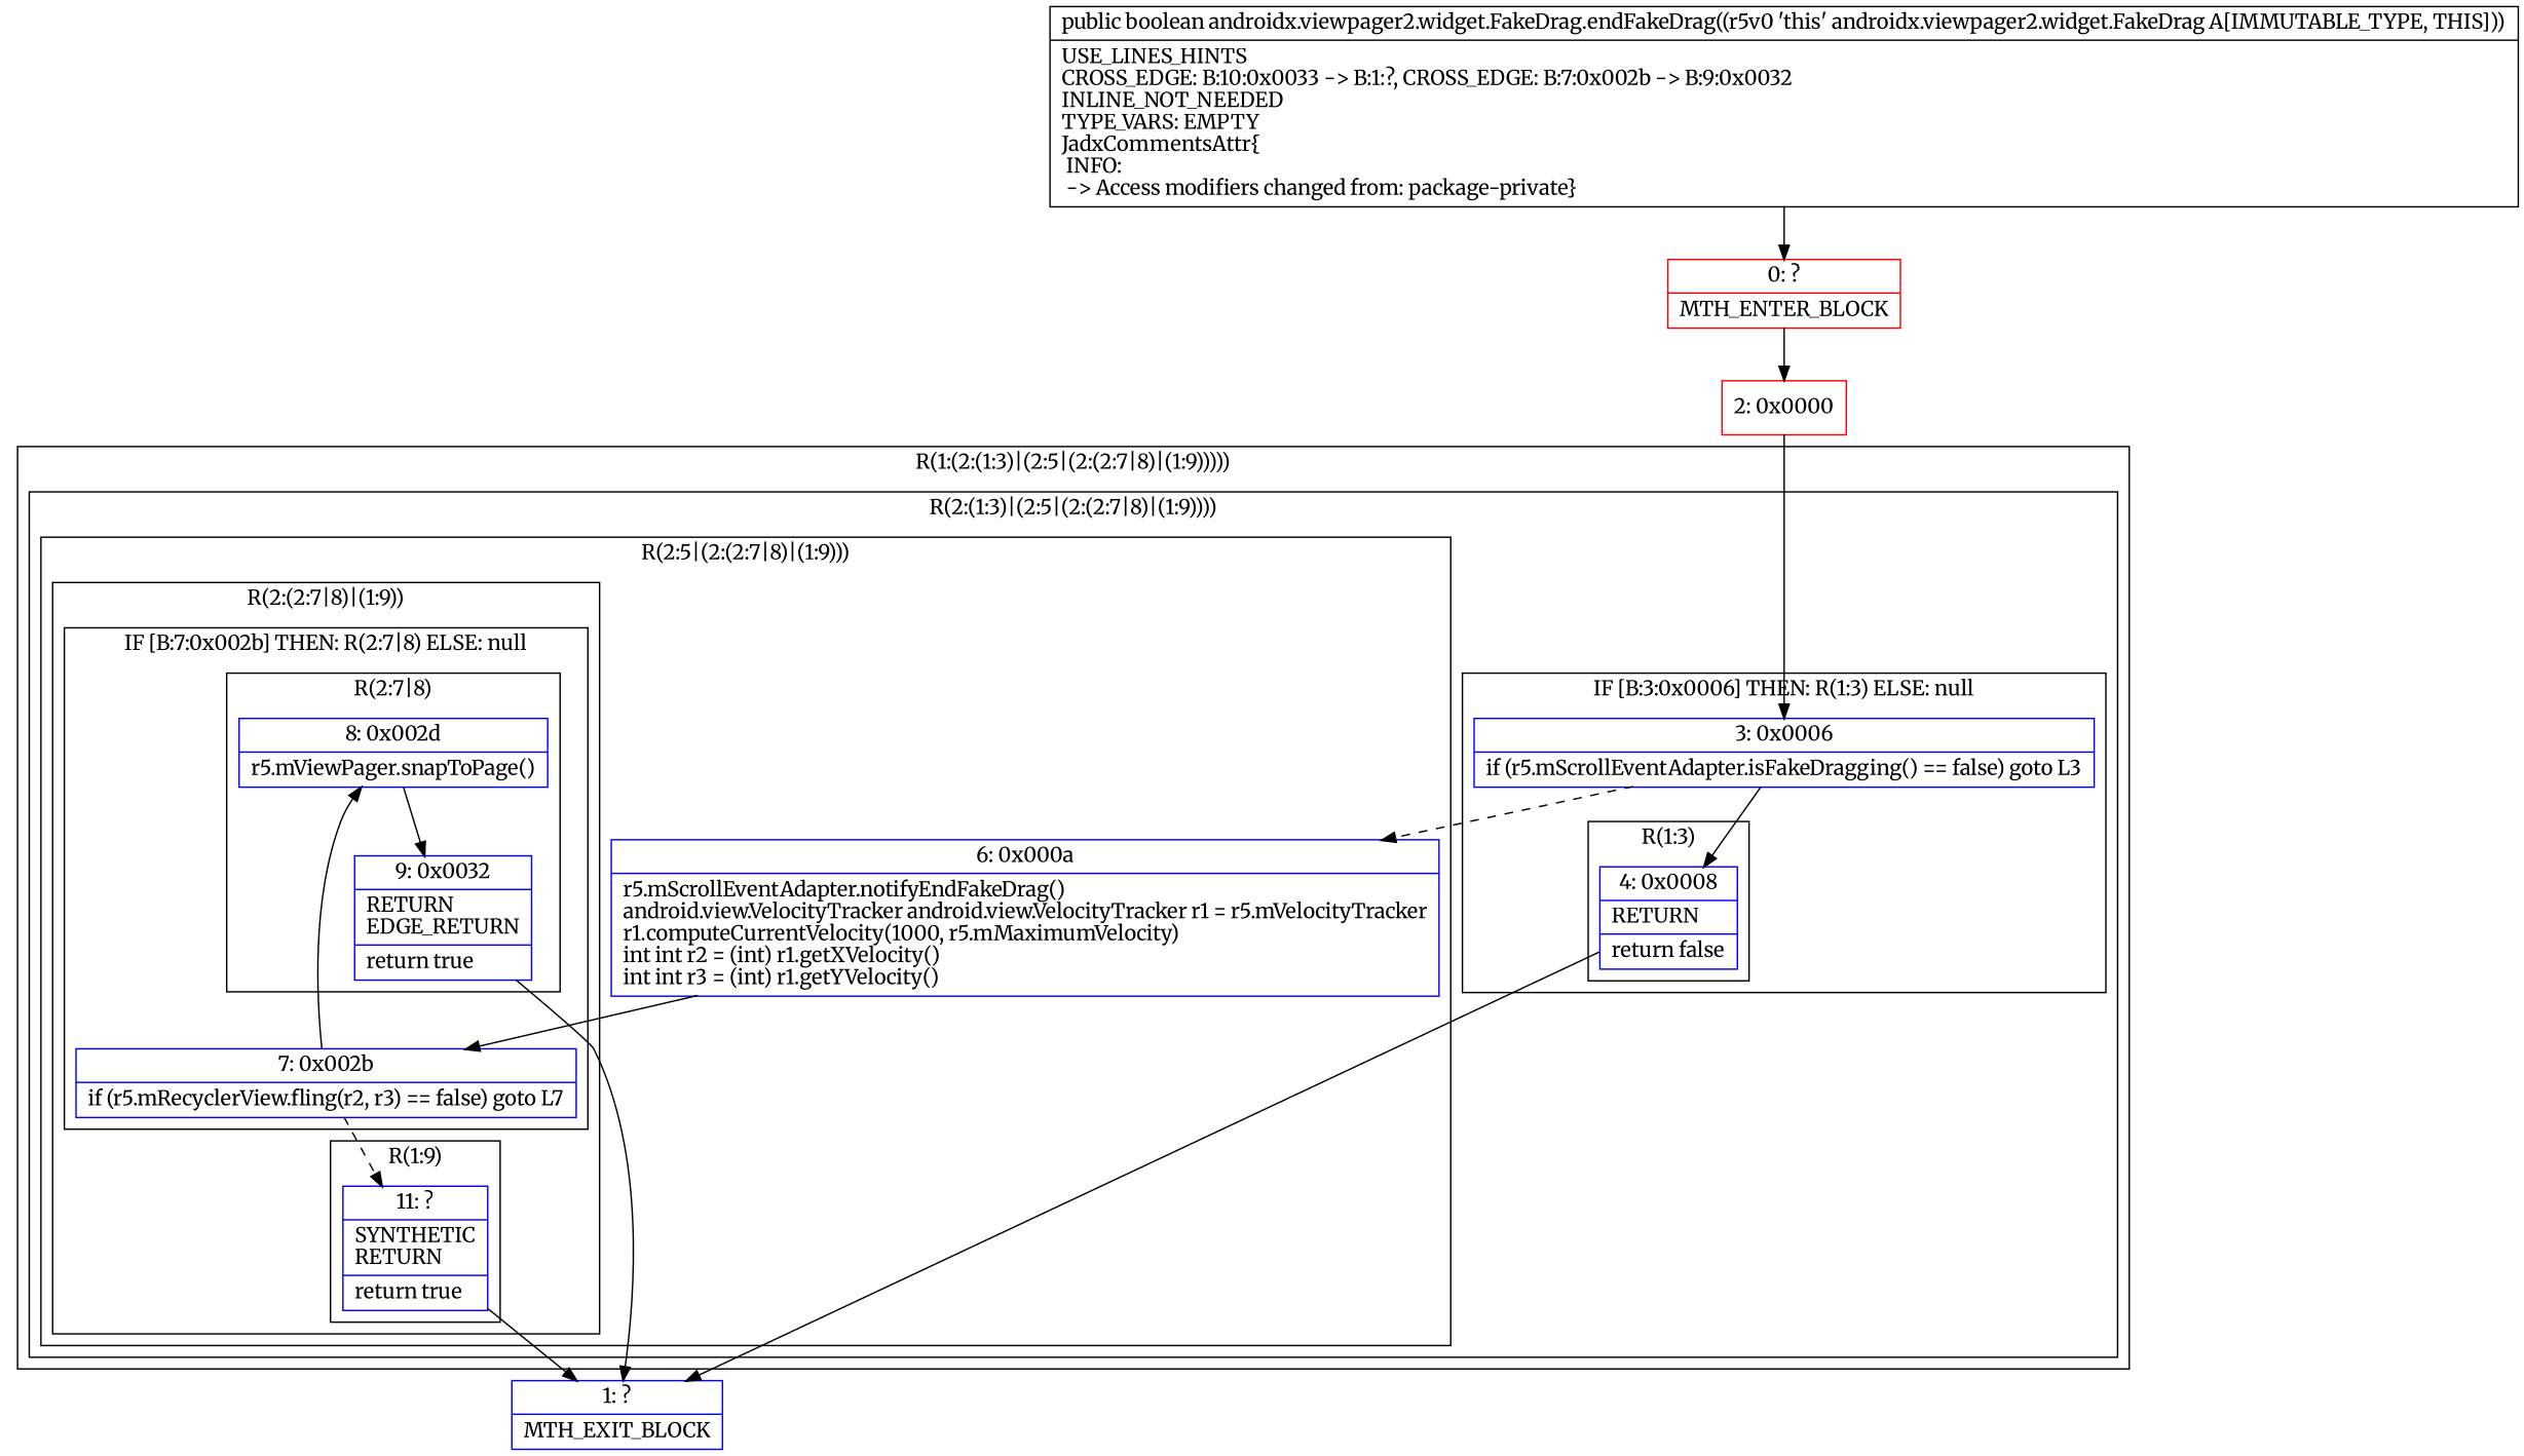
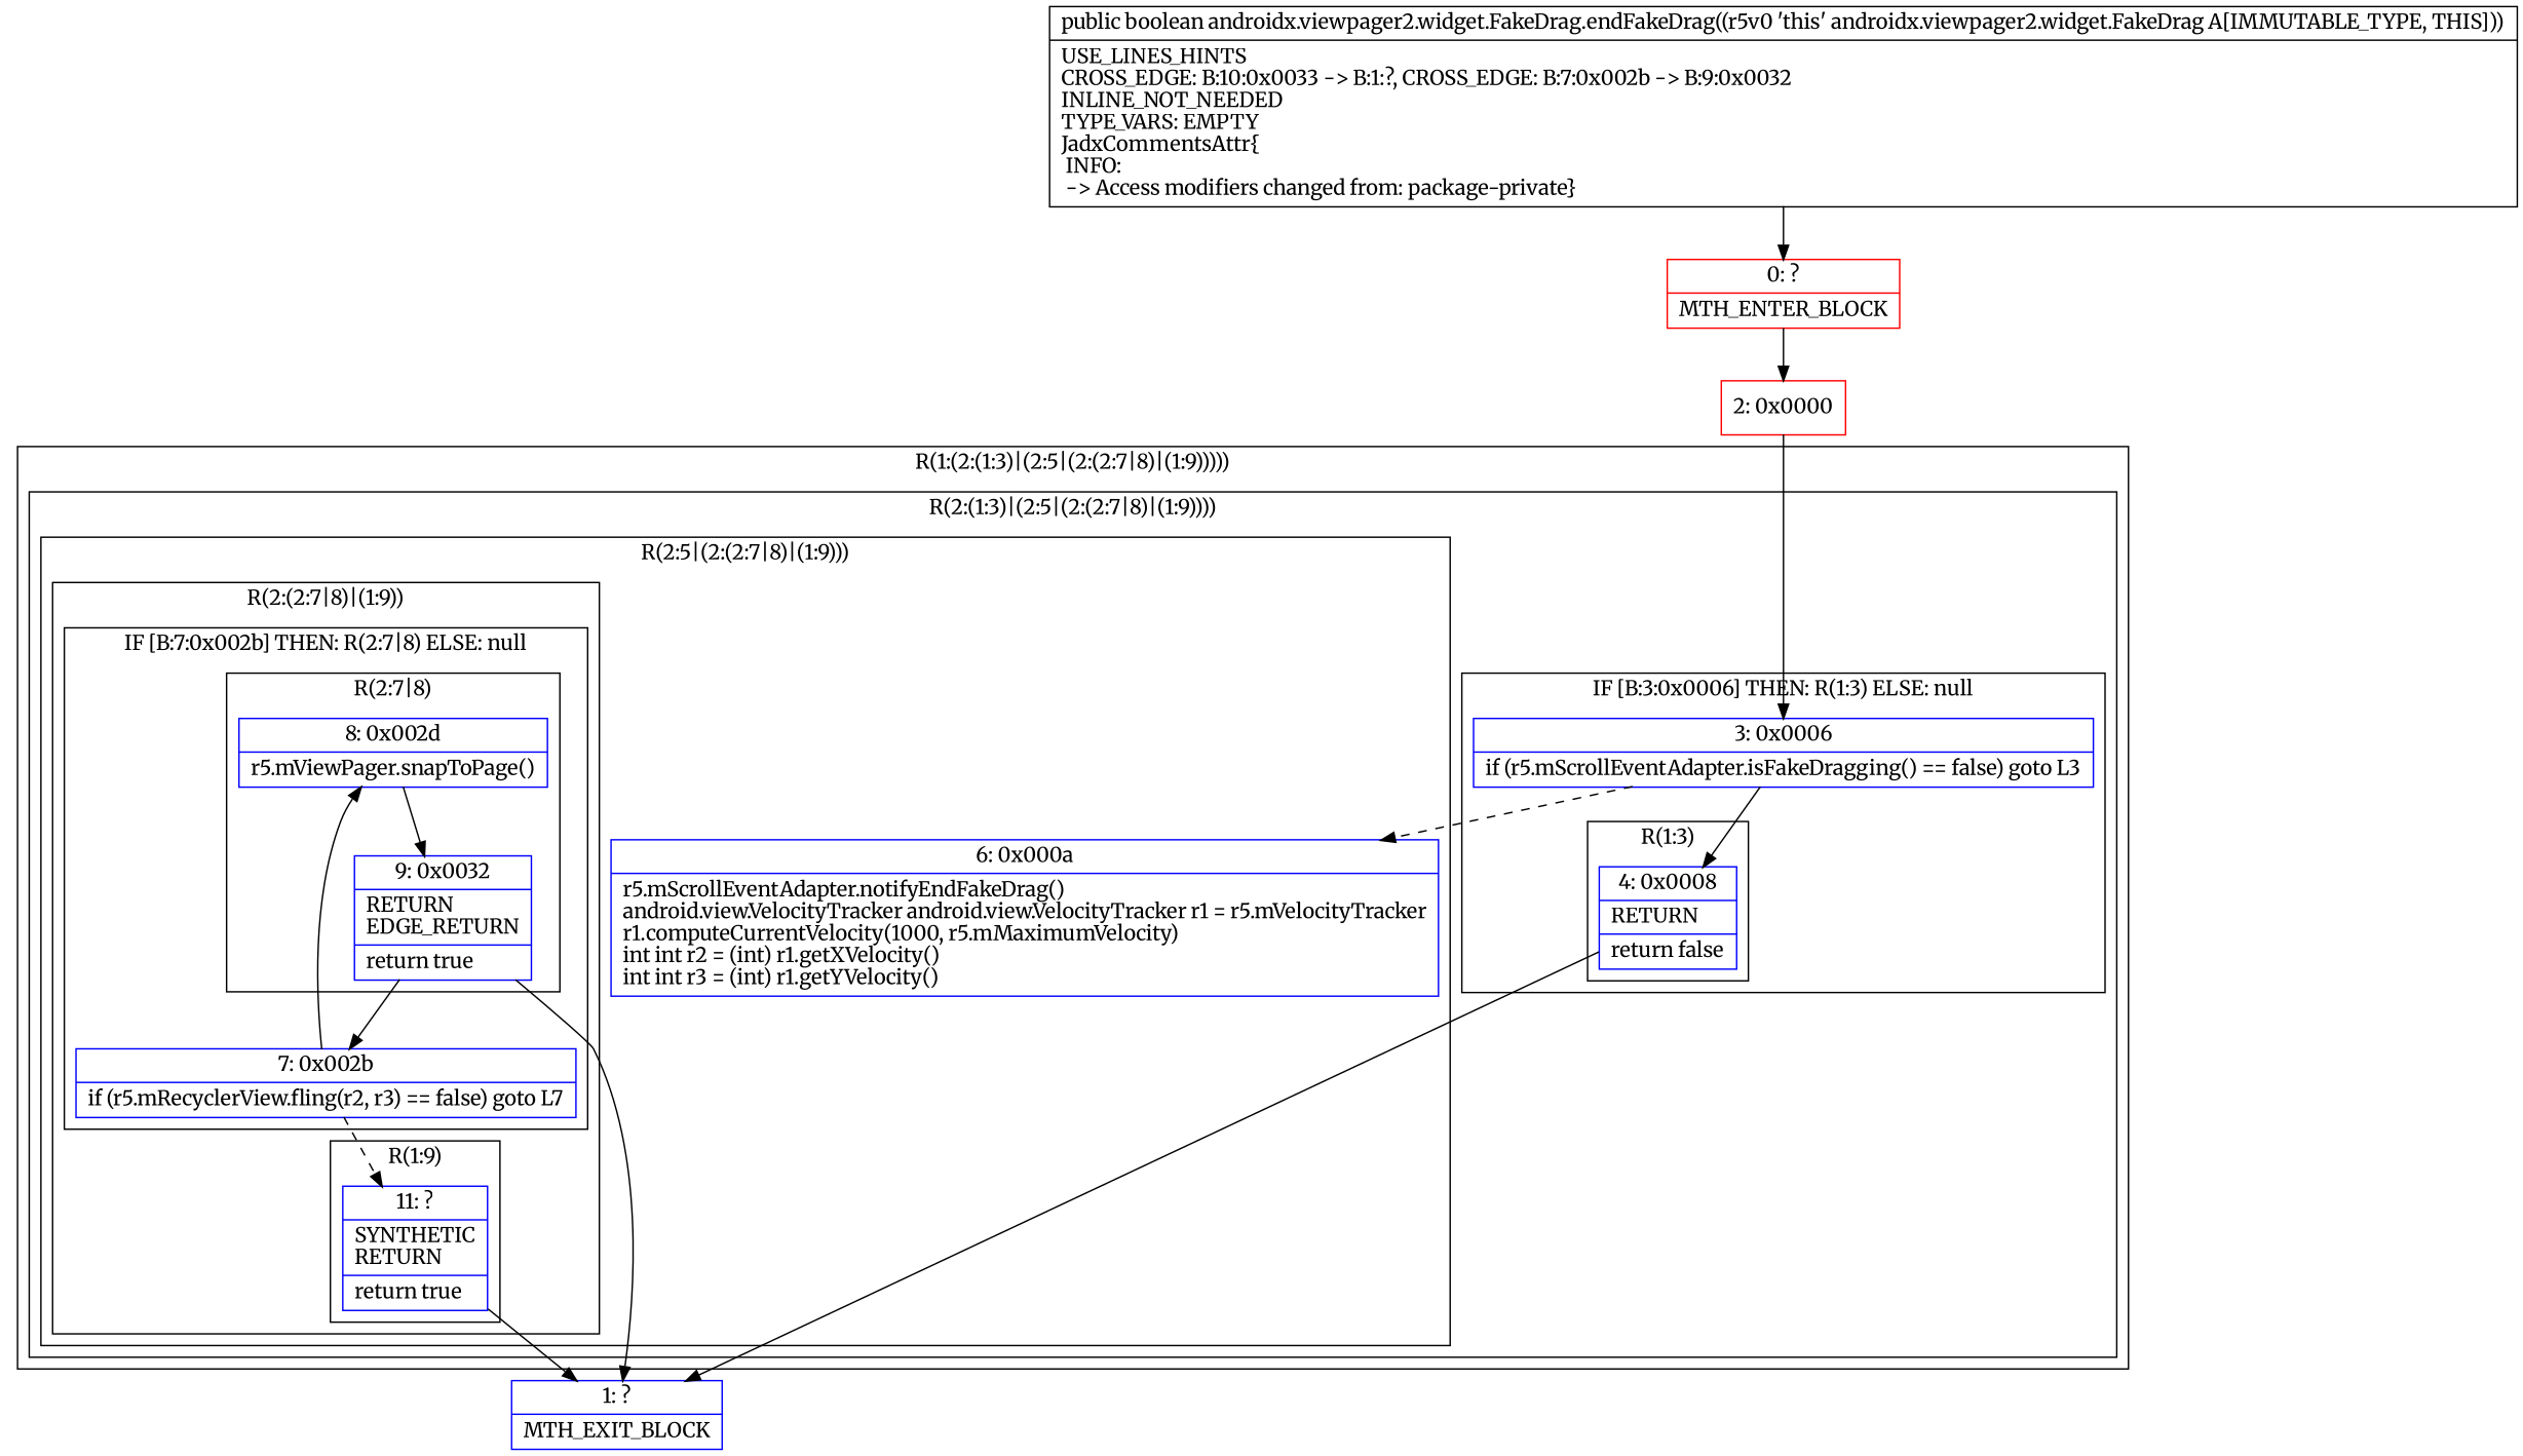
  digraph {
    fontname=Merriweather
    node [color=blue fontname=Merriweather shape=record]
    edge [fontname=Merriweather]
    n1 [label="{4\:\ 0x0008|RETURN\l|return false\l}"]
    n2 [label="{3\:\ 0x0006|if (r5.mScrollEventAdapter.isFakeDragging() == false) goto L3\l}"]
    n3 [label="{8\:\ 0x002d|r5.mViewPager.snapToPage()\l}"]
    n4 [label="{9\:\ 0x0032|RETURN\lEDGE_RETURN\l|return true\l}"]
    n5 [label="{7\:\ 0x002b|if (r5.mRecyclerView.fling(r2, r3) == false) goto L7\l}"]
    n6 [label="{11\:\ ?|SYNTHETIC\lRETURN\l|return true\l}"]
    n7 [label="{6\:\ 0x000a|r5.mScrollEventAdapter.notifyEndFakeDrag()\landroid.view.VelocityTracker android.view.VelocityTracker r1 = r5.mVelocityTracker\lr1.computeCurrentVelocity(1000, r5.mMaximumVelocity)\lint int r2 = (int) r1.getXVelocity()\lint int r3 = (int) r1.getYVelocity()\l}"]
    n8 [label="{1\:\ ?|MTH_EXIT_BLOCK\l}"]
    n9 [color=red label="{0\:\ ?|MTH_ENTER_BLOCK\l}"]
    n10 [color=red label="{2\:\ 0x0000}"]
    n11 [label="{public boolean androidx.viewpager2.widget.FakeDrag.endFakeDrag((r5v0 'this' androidx.viewpager2.widget.FakeDrag A[IMMUTABLE_TYPE, THIS]))  | USE_LINES_HINTS\lCROSS_EDGE: B:10:0x0033 \-\> B:1:?, CROSS_EDGE: B:7:0x002b \-\> B:9:0x0032\lINLINE_NOT_NEEDED\lTYPE_VARS: EMPTY\lJadxCommentsAttr\{\l INFO: \l \-\> Access modifiers changed from: package\-private\}\l}" color=""]
    subgraph cluster_1 {
      label="R(1:(2:(1:3)|(2:5|(2:(2:7|8)|(1:9)))))"
      subgraph cluster_2 {
        label="R(2:(1:3)|(2:5|(2:(2:7|8)|(1:9))))"
        subgraph cluster_3 {
          label="IF [B:3:0x0006] THEN: R(1:3) ELSE: null"
          n2
          subgraph cluster_4 {
            label="R(1:3)"
            n1
          }
        }
        subgraph cluster_5 {
          label="R(2:5|(2:(2:7|8)|(1:9)))"
          n7
          subgraph cluster_6 {
            label="R(2:(2:7|8)|(1:9))"
            subgraph cluster_7 {
              label="IF [B:7:0x002b] THEN: R(2:7|8) ELSE: null"
              n5
              subgraph cluster_8 {
                label="R(2:7|8)"
                n3
                n4
              }
            }
            subgraph cluster_9 {
              label="R(1:9)"
              n6
            }
          }
        }
      }
    }
    n1 -> n8
    n2 -> n1
    n2 -> n7 [style=dashed]
    n3 -> n4
    n4 -> n8
    n5 -> n3
    n5 -> n6 [style=dashed]
    n6 -> n8
-   n7 -> n5
+   n4 -> n5
    n9 -> n10
    n10 -> n2
    n11 -> n9
  }
